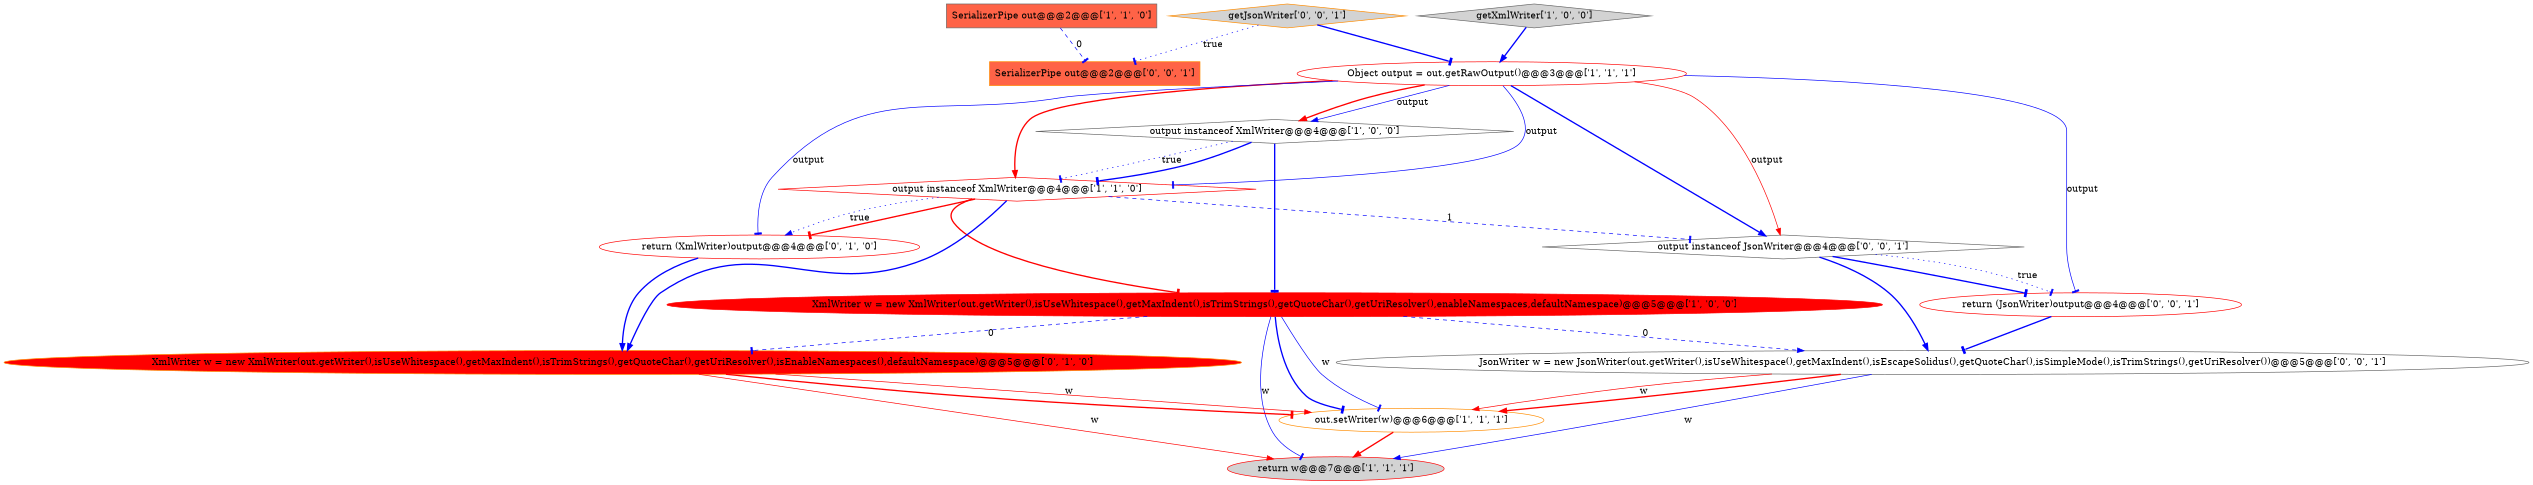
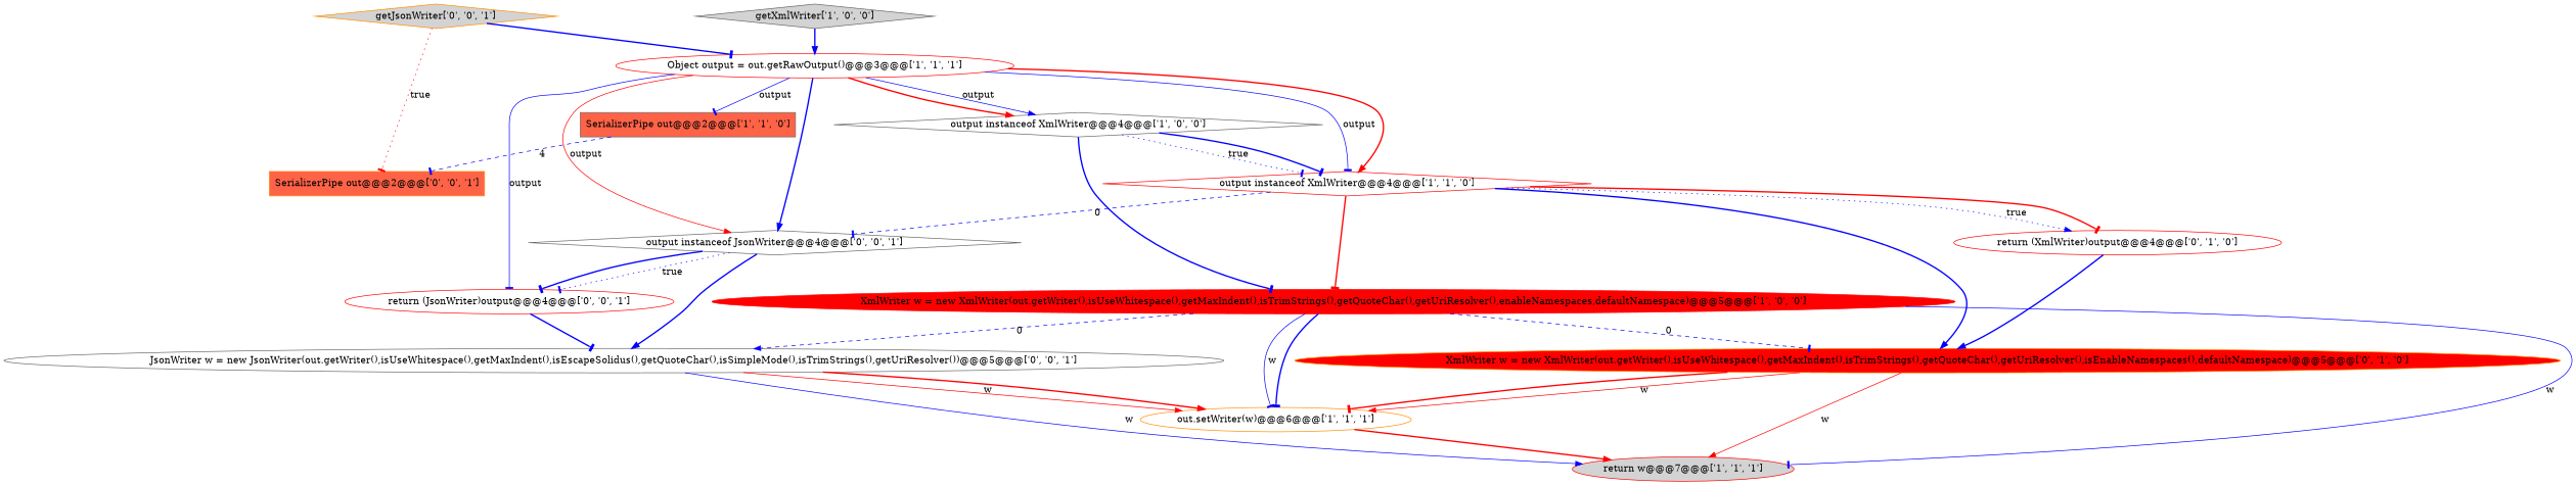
  digraph {
    node [color=red fillcolor=white shape=ellipse style=filled]
    edge [arrowhead=tee color=blue style=bold]
    n1 [color=gray40 fillcolor=tomato label="SerializerPipe out@@@2@@@['1', '1', '0']" shape=box]
    n2 [color=darkorange fillcolor=tomato label="SerializerPipe out@@@2@@@['0', '0', '1']" shape=box]
    n3 [label="Object output = out.getRawOutput()@@@3@@@['1', '1', '1']"]
    n4 [color=gray40 label="output instanceof JsonWriter@@@4@@@['0', '0', '1']" shape=diamond]
    n5 [label="return (JsonWriter)output@@@4@@@['0', '0', '1']"]
    n6 [label="output instanceof XmlWriter@@@4@@@['1', '1', '0']" shape=diamond]
    n7 [label="return (XmlWriter)output@@@4@@@['0', '1', '0']"]
    n8 [color=gray40 label="output instanceof XmlWriter@@@4@@@['1', '0', '0']" shape=diamond]
    n9 [color=gray40 label="JsonWriter w = new JsonWriter(out.getWriter(),isUseWhitespace(),getMaxIndent(),isEscapeSolidus(),getQuoteChar(),isSimpleMode(),isTrimStrings(),getUriResolver())@@@5@@@['0', '0', '1']"]
    n10 [fillcolor=lightgray label="return w@@@7@@@['1', '1', '1']"]
    n11 [color=darkorange label="out.setWriter(w)@@@6@@@['1', '1', '1']"]
    n12 [color=gray40 fillcolor=lightgray label="getXmlWriter['1', '0', '0']" shape=diamond]
    n13 [color=darkorange fillcolor=lightgray label="getJsonWriter['0', '0', '1']" shape=diamond]
    n14 [fillcolor=red label="XmlWriter w = new XmlWriter(out.getWriter(),isUseWhitespace(),getMaxIndent(),isTrimStrings(),getQuoteChar(),getUriResolver(),enableNamespaces,defaultNamespace)@@@5@@@['1', '0', '0']"]
    n15 [color=darkorange fillcolor=red label="XmlWriter w = new XmlWriter(out.getWriter(),isUseWhitespace(),getMaxIndent(),isTrimStrings(),getQuoteChar(),getUriResolver(),isEnableNamespaces(),defaultNamespace)@@@5@@@['0', '1', '0']"]
-   n1 -> n2 [label=0 style=dashed]
+   n1 -> n2 [label=4 style=dashed]
    n3 -> n4 [arrowhead=normal color=red label=output style=solid]
    n3 -> n4 [arrowhead=normal]
    n3 -> n5 [label=output style=solid]
    n3 -> n6 [label=output style=solid]
    n3 -> n6 [arrowhead=normal color=red]
-   n3 -> n7 [label=output style=solid]
+   n3 -> n1 [label=output style=solid]
    n3 -> n8 [arrowhead=normal label=output style=solid]
    n3 -> n8 [arrowhead=normal color=red]
    n4 -> n5 [label=true style=dotted]
    n4 -> n5
    n4 -> n9 [arrowhead=normal]
    n5 -> n9
-   n6 -> n4 [label=1 style=dashed]
+   n6 -> n4 [label=0 style=dashed]
    n6 -> n7 [color=red]
    n6 -> n7 [arrowhead=normal label=true style=dotted]
    n6 -> n14 [color=red]
    n6 -> n15 [arrowhead=normal]
    n7 -> n15 [arrowhead=normal]
    n8 -> n6 [label=true style=dotted]
    n8 -> n6
    n8 -> n14
    n9 -> n10 [arrowhead=normal label=w style=solid]
    n9 -> n11 [arrowhead=normal color=red label=w style=solid]
    n9 -> n11 [arrowhead=normal color=red]
    n11 -> n10 [arrowhead=normal color=red]
    n12 -> n3 [arrowhead=normal]
-   n13 -> n2 [label=true style=dotted]
+   n13 -> n2 [color=red label=true style=dotted]
    n13 -> n3
    n14 -> n9 [arrowhead=normal label=0 style=dashed]
    n14 -> n10 [label=w style=solid]
    n14 -> n11
    n14 -> n11 [label=w style=solid]
    n14 -> n15 [label=0 style=dashed]
    n15 -> n10 [arrowhead=normal color=red label=w style=solid]
    n15 -> n11 [arrowhead=normal color=red label=w style=solid]
    n15 -> n11 [color=red]
  }
